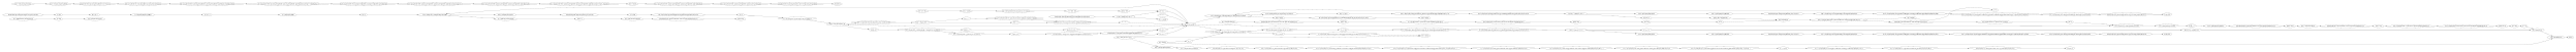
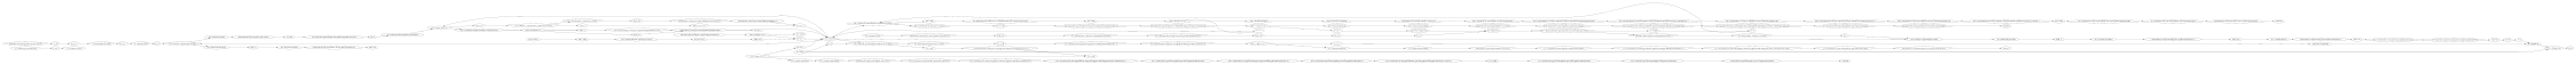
  digraph {
    fontname="Noto Sans"
    rankdir=LR
    node [fontname="Noto Sans"]
    edge [fontname="Noto Sans"]
    "r56 := @parameter0: java.lang.String[]"
    "s0 = 500"
    "$r0 = new java.util.ArrayList"
    "specialinvoke $r0.<java.util.ArrayList: void <init>(int)>($i1)"
    "r1 = $r0"
    "$i2 = s0 + 1"
    "r2 = newarray (java.util.List)[$i2]"
    "$i3 = s0 + 1"
    "r3 = newarray (int)[$i3]"
    "i23 = 0"
    "if i23 > s0 goto $r4 = newarray (java.util.List)[4]"
    "$r54 = new java.util.ArrayList"
    "$r4 = newarray (java.util.List)[4]"
    "specialinvoke $r54.<java.util.ArrayList: void <init>()>()"
    "$r4[0] = r1"
    "r57 = $r54"
    "r58 = staticinvoke <java.lang.Integer: java.lang.String toString(int,int)>(i23, 2)"
    "i24 = 0"
    "i25 = virtualinvoke r58.<java.lang.String: int length()>()"
    "if i24 >= i25 goto r2[i23] = r57"
    "$c22 = virtualinvoke r58.<java.lang.String: char charAt(int)>(i24)"
    "r2[i23] = r57"
    "if $c22 != 49 goto $r59 = \"0\""
    "if i23 != s0 goto $i21 = interfaceinvoke r1.<java.util.List: int size()>()"
    "$r59 = \"1\""
    "$r59 = \"0\""
    "goto [?= interfaceinvoke r57.<java.util.List: boolean add(java.lang.Object)>($r59)]"
    "interfaceinvoke r57.<java.util.List: boolean add(java.lang.Object)>($r59)"
    "i24 = i24 + 1"
    "goto [?= (branch)]"
    "if i27 > s0 goto $i16 = interfaceinvoke r61.<java.util.List: int size()>()"
    "if i30 > s0 goto $r9 = newarray (java.util.List)[4]"
    "if i32 > s0 goto $i6 = interfaceinvoke r63.<java.util.List: int size()>()"
    "$r42 = r2[i27]"
    "$i16 = interfaceinvoke r61.<java.util.List: int size()>()"
    "$r9 = newarray (java.util.List)[4]"
    "$r21 = r2[i32]"
    "$i6 = interfaceinvoke r63.<java.util.List: int size()>()"
    "r3[i23] = -1"
    "$i21 = interfaceinvoke r1.<java.util.List: int size()>()"
    "goto [?= i23 = i23 + 1]"
    "r3[i23] = $i21"
    "i23 = i23 + 1"
    "interfaceinvoke r1.<java.util.List: boolean addAll(java.util.Collection)>(r57)"
    "interfaceinvoke r1.<java.util.List: boolean add(java.lang.Object)>(\"*\")"
    "$r5 = new java.util.LinkedList"
    "specialinvoke $r5.<java.util.LinkedList: void <init>(java.util.Collection)>(r1)"
    "$r4[1] = $r5"
    "$r6 = new java.util.Vector"
    "specialinvoke $r6.<java.util.Vector: void <init>(java.util.Collection)>(r1)"
    "$r4[2] = $r6"
    "$r7 = interfaceinvoke r1.<java.util.List: java.lang.Object[] toArray()>()"
    "$r8 = staticinvoke <java.util.Arrays: java.util.List asList(java.lang.Object[])>($r7)"
    "$r4[3] = $r8"
    "r60 = $r4"
    "i26 = 0"
    "$i4 = lengthof r60"
    "if i26 >= $i4 goto staticinvoke <java.util.Collections: void reverse(java.util.List)>(r1)"
    "r61 = r60[i26]"
    "staticinvoke <java.util.Collections: void reverse(java.util.List)>(r1)"
    "i27 = 0"
    "i29 = interfaceinvoke r1.<java.util.List: int size()>()"
    "i28 = staticinvoke <java.util.Collections: int indexOfSubList(java.util.List,java.util.List)>(r61, $r42)"
    "$i17 = 2 * $i16"
    "$i19 = r3[i27]"
+   "if i28 == $i19 goto i27 = i27 + 1"
    "$r43 = new java.lang.Exception"
    "i27 = i27 + 1"
    "$r44 = new java.lang.StringBuilder"
    "specialinvoke $r44.<java.lang.StringBuilder: void <init>()>()"
    "$r45 = virtualinvoke r61.<java.lang.Object: java.lang.Class getClass()>()"
    "$r46 = virtualinvoke $r44.<java.lang.StringBuilder: java.lang.StringBuilder append(java.lang.Object)>($r45)"
    "$r47 = virtualinvoke $r46.<java.lang.StringBuilder: java.lang.StringBuilder append(java.lang.String)>(\" indexOfSubList: \")"
    "$r48 = virtualinvoke $r47.<java.lang.StringBuilder: java.lang.StringBuilder append(int)>(i27)"
    "$r49 = virtualinvoke $r48.<java.lang.StringBuilder: java.lang.StringBuilder append(java.lang.String)>(\"is \")"
    "$r50 = virtualinvoke $r49.<java.lang.StringBuilder: java.lang.StringBuilder append(int)>(i28)"
    "$r51 = virtualinvoke $r50.<java.lang.StringBuilder: java.lang.StringBuilder append(java.lang.String)>(\", should be \")"
    "$i20 = r3[i27]"
    "$r52 = virtualinvoke $r51.<java.lang.StringBuilder: java.lang.StringBuilder append(int)>($i20)"
    "$r53 = virtualinvoke $r52.<java.lang.StringBuilder: java.lang.String toString()>()"
    "specialinvoke $r43.<java.lang.Exception: void <init>(java.lang.String)>($r53)"
    "throw $r43"
    "$r35 = staticinvoke <java.util.Collections: java.util.List nCopies(int,java.lang.Object)>($i17, \"0\")"
    "$i18 = staticinvoke <java.util.Collections: int indexOfSubList(java.util.List,java.util.List)>(r61, $r35)"
    "if $i18 == -1 goto i26 = i26 + 1"
    "$r36 = new java.lang.Exception"
    "i26 = i26 + 1"
    "$r37 = new java.lang.StringBuilder"
    "goto [?= $i4 = lengthof r60]"
    "specialinvoke $r37.<java.lang.StringBuilder: void <init>()>()"
    "$r38 = virtualinvoke r61.<java.lang.Object: java.lang.Class getClass()>()"
    "$r39 = virtualinvoke $r37.<java.lang.StringBuilder: java.lang.StringBuilder append(java.lang.Object)>($r38)"
    "$r40 = virtualinvoke $r39.<java.lang.StringBuilder: java.lang.StringBuilder append(java.lang.String)>(\" indexOfSubList: big target\")"
    "$r41 = virtualinvoke $r40.<java.lang.StringBuilder: java.lang.String toString()>()"
    "specialinvoke $r36.<java.lang.Exception: void <init>(java.lang.String)>($r41)"
    "throw $r36"
    "i30 = 0"
    "$r9[0] = r1"
    "staticinvoke <java.util.Collections: void reverse(java.util.List)>($r33)"
    "if i30 == s0 goto i30 = i30 + 1"
    "$i12 = r3[i30]"
    "i30 = i30 + 1"
    "$i13 = i29 - $i12"
    "$r34 = r2[i30]"
    "$i14 = interfaceinvoke $r34.<java.util.List: int size()>()"
    "$i15 = $i13 - $i14"
    "r3[i30] = $i15"
    "$r10 = new java.util.LinkedList"
    "specialinvoke $r10.<java.util.LinkedList: void <init>(java.util.Collection)>(r1)"
    "$r9[1] = $r10"
    "$r11 = new java.util.Vector"
    "specialinvoke $r11.<java.util.Vector: void <init>(java.util.Collection)>(r1)"
    "$r9[2] = $r11"
    "$r12 = interfaceinvoke r1.<java.util.List: java.lang.Object[] toArray()>()"
    "$r13 = staticinvoke <java.util.Arrays: java.util.List asList(java.lang.Object[])>($r12)"
    "$r9[3] = $r13"
    "r62 = $r9"
    n118 [label="i11 = 0"]
    "$i5 = lengthof r62"
    "if i31 >= $i5 goto return"
    return
    "r63 = r62[i31]"
    "i32 = 0"
    "i9 = staticinvoke <java.util.Collections: int lastIndexOfSubList(java.util.List,java.util.List)>(r63, $r21)"
    "$i7 = 2 * $i6"
    "$i10 = r3[i32]"
    "if i9 == $i10 goto i32 = i32 + 1"
    "$r22 = new java.lang.Exception"
    n129 [label="i32 = i33 + 1"]
    "$r23 = new java.lang.StringBuilder"
    "specialinvoke $r23.<java.lang.StringBuilder: void <init>()>()"
    "$r24 = virtualinvoke r63.<java.lang.Object: java.lang.Class getClass()>()"
    "$r25 = virtualinvoke $r23.<java.lang.StringBuilder: java.lang.StringBuilder append(java.lang.Object)>($r24)"
    "$r26 = virtualinvoke $r25.<java.lang.StringBuilder: java.lang.StringBuilder append(java.lang.String)>(\" lastIdexOfSubList: \")"
    "$r27 = virtualinvoke $r26.<java.lang.StringBuilder: java.lang.StringBuilder append(int)>(i32)"
    "$r28 = virtualinvoke $r27.<java.lang.StringBuilder: java.lang.StringBuilder append(java.lang.String)>(\"is \")"
    "$r29 = virtualinvoke $r28.<java.lang.StringBuilder: java.lang.StringBuilder append(int)>(i9)"
    "$r30 = virtualinvoke $r29.<java.lang.StringBuilder: java.lang.StringBuilder append(java.lang.String)>(\", should be \")"
    "$i11 = r3[i32]"
    "$r31 = virtualinvoke $r30.<java.lang.StringBuilder: java.lang.StringBuilder append(int)>($i11)"
    "$r32 = virtualinvoke $r31.<java.lang.StringBuilder: java.lang.String toString()>()"
    "specialinvoke $r22.<java.lang.Exception: void <init>(java.lang.String)>($r32)"
    "throw $r22"
    "$r14 = staticinvoke <java.util.Collections: java.util.List nCopies(int,java.lang.Object)>($i7, \"0\")"
    "$i8 = staticinvoke <java.util.Collections: int indexOfSubList(java.util.List,java.util.List)>(r63, $r14)"
    "if $i8 == -1 goto i31 = i31 + 1"
    "$r15 = new java.lang.Exception"
    "i31 = i31 + 1"
    "$r16 = new java.lang.StringBuilder"
    "goto [?= $i5 = lengthof r62]"
    "specialinvoke $r16.<java.lang.StringBuilder: void <init>()>()"
    "$r17 = virtualinvoke r63.<java.lang.Object: java.lang.Class getClass()>()"
    "$r18 = virtualinvoke $r16.<java.lang.StringBuilder: java.lang.StringBuilder append(java.lang.Object)>($r17)"
    "$r19 = virtualinvoke $r18.<java.lang.StringBuilder: java.lang.StringBuilder append(java.lang.String)>(\" lastIndexOfSubList: big tgt\")"
    "$r20 = virtualinvoke $r19.<java.lang.StringBuilder: java.lang.String toString()>()"
    "specialinvoke $r15.<java.lang.Exception: void <init>(java.lang.String)>($r20)"
    "throw $r15"
    "r56 := @parameter0: java.lang.String[]" -> "s0 = 500"
    "s0 = 500" -> "$r0 = new java.util.ArrayList"
    "specialinvoke $r0.<java.util.ArrayList: void <init>(int)>($i1)" -> "r1 = $r0"
    "r1 = $r0" -> "$i2 = s0 + 1"
    "$i2 = s0 + 1" -> "r2 = newarray (java.util.List)[$i2]"
    "r2 = newarray (java.util.List)[$i2]" -> "$i3 = s0 + 1"
    "$i3 = s0 + 1" -> "r3 = newarray (int)[$i3]"
    "r3 = newarray (int)[$i3]" -> "i23 = 0"
    "i23 = 0" -> "if i23 > s0 goto $r4 = newarray (java.util.List)[4]"
    "if i23 > s0 goto $r4 = newarray (java.util.List)[4]" -> "$r54 = new java.util.ArrayList"
    "if i23 > s0 goto $r4 = newarray (java.util.List)[4]" -> "$r4 = newarray (java.util.List)[4]"
    "$r54 = new java.util.ArrayList" -> "specialinvoke $r54.<java.util.ArrayList: void <init>()>()"
    "$r4 = newarray (java.util.List)[4]" -> "$r4[0] = r1"
    "specialinvoke $r54.<java.util.ArrayList: void <init>()>()" -> "r57 = $r54"
    "$r4[0] = r1" -> "$r5 = new java.util.LinkedList"
    "r57 = $r54" -> "r58 = staticinvoke <java.lang.Integer: java.lang.String toString(int,int)>(i23, 2)"
    "r58 = staticinvoke <java.lang.Integer: java.lang.String toString(int,int)>(i23, 2)" -> "i24 = 0"
    "i24 = 0" -> "i25 = virtualinvoke r58.<java.lang.String: int length()>()"
    "i25 = virtualinvoke r58.<java.lang.String: int length()>()" -> "if i24 >= i25 goto r2[i23] = r57"
    "if i24 >= i25 goto r2[i23] = r57" -> "$c22 = virtualinvoke r58.<java.lang.String: char charAt(int)>(i24)"
    "if i24 >= i25 goto r2[i23] = r57" -> "r2[i23] = r57"
    "$c22 = virtualinvoke r58.<java.lang.String: char charAt(int)>(i24)" -> "if $c22 != 49 goto $r59 = \"0\""
    "r2[i23] = r57" -> "if i23 != s0 goto $i21 = interfaceinvoke r1.<java.util.List: int size()>()"
    "if $c22 != 49 goto $r59 = \"0\"" -> "$r59 = \"1\""
    "if $c22 != 49 goto $r59 = \"0\"" -> "$r59 = \"0\""
    "if i23 != s0 goto $i21 = interfaceinvoke r1.<java.util.List: int size()>()" -> "r3[i23] = -1"
    "if i23 != s0 goto $i21 = interfaceinvoke r1.<java.util.List: int size()>()" -> "$i21 = interfaceinvoke r1.<java.util.List: int size()>()"
    "$r59 = \"1\"" -> "goto [?= interfaceinvoke r57.<java.util.List: boolean add(java.lang.Object)>($r59)]"
    "$r59 = \"0\"" -> "interfaceinvoke r57.<java.util.List: boolean add(java.lang.Object)>($r59)"
    "goto [?= interfaceinvoke r57.<java.util.List: boolean add(java.lang.Object)>($r59)]" -> "interfaceinvoke r57.<java.util.List: boolean add(java.lang.Object)>($r59)"
    "interfaceinvoke r57.<java.util.List: boolean add(java.lang.Object)>($r59)" -> "i24 = i24 + 1"
    "i24 = i24 + 1" -> "goto [?= (branch)]"
    "goto [?= (branch)]" -> "if i23 > s0 goto $r4 = newarray (java.util.List)[4]"
    "goto [?= (branch)]" -> "if i24 >= i25 goto r2[i23] = r57"
    "goto [?= (branch)]" -> "if i27 > s0 goto $i16 = interfaceinvoke r61.<java.util.List: int size()>()"
    "goto [?= (branch)]" -> "if i30 > s0 goto $r9 = newarray (java.util.List)[4]"
    "goto [?= (branch)]" -> "if i32 > s0 goto $i6 = interfaceinvoke r63.<java.util.List: int size()>()"
    "if i27 > s0 goto $i16 = interfaceinvoke r61.<java.util.List: int size()>()" -> "$r42 = r2[i27]"
    "if i27 > s0 goto $i16 = interfaceinvoke r61.<java.util.List: int size()>()" -> "$i16 = interfaceinvoke r61.<java.util.List: int size()>()"
    "if i30 > s0 goto $r9 = newarray (java.util.List)[4]" -> "$r9 = newarray (java.util.List)[4]"
    "if i32 > s0 goto $i6 = interfaceinvoke r63.<java.util.List: int size()>()" -> "$r21 = r2[i32]"
    "if i32 > s0 goto $i6 = interfaceinvoke r63.<java.util.List: int size()>()" -> "$i6 = interfaceinvoke r63.<java.util.List: int size()>()"
    "$r42 = r2[i27]" -> "i28 = staticinvoke <java.util.Collections: int indexOfSubList(java.util.List,java.util.List)>(r61, $r42)"
    "$i16 = interfaceinvoke r61.<java.util.List: int size()>()" -> "$i17 = 2 * $i16"
    "$r9 = newarray (java.util.List)[4]" -> "$r9[0] = r1"
    "$r21 = r2[i32]" -> "i9 = staticinvoke <java.util.Collections: int lastIndexOfSubList(java.util.List,java.util.List)>(r63, $r21)"
    "$i6 = interfaceinvoke r63.<java.util.List: int size()>()" -> "$i7 = 2 * $i6"
    "r3[i23] = -1" -> "goto [?= i23 = i23 + 1]"
    "$i21 = interfaceinvoke r1.<java.util.List: int size()>()" -> "r3[i23] = $i21"
    "goto [?= i23 = i23 + 1]" -> "i23 = i23 + 1"
    "r3[i23] = $i21" -> "interfaceinvoke r1.<java.util.List: boolean addAll(java.util.Collection)>(r57)"
    "i23 = i23 + 1" -> "goto [?= (branch)]"
    "interfaceinvoke r1.<java.util.List: boolean addAll(java.util.Collection)>(r57)" -> "interfaceinvoke r1.<java.util.List: boolean add(java.lang.Object)>(\"*\")"
    "interfaceinvoke r1.<java.util.List: boolean add(java.lang.Object)>(\"*\")" -> "i23 = i23 + 1"
    "$r5 = new java.util.LinkedList" -> "specialinvoke $r5.<java.util.LinkedList: void <init>(java.util.Collection)>(r1)"
    "specialinvoke $r5.<java.util.LinkedList: void <init>(java.util.Collection)>(r1)" -> "$r4[1] = $r5"
    "$r6 = new java.util.Vector" -> "specialinvoke $r6.<java.util.Vector: void <init>(java.util.Collection)>(r1)"
    "specialinvoke $r6.<java.util.Vector: void <init>(java.util.Collection)>(r1)" -> "$r4[2] = $r6"
    "$r4[2] = $r6" -> "$r7 = interfaceinvoke r1.<java.util.List: java.lang.Object[] toArray()>()"
    "$r7 = interfaceinvoke r1.<java.util.List: java.lang.Object[] toArray()>()" -> "$r8 = staticinvoke <java.util.Arrays: java.util.List asList(java.lang.Object[])>($r7)"
    "$r8 = staticinvoke <java.util.Arrays: java.util.List asList(java.lang.Object[])>($r7)" -> "$r4[3] = $r8"
    "$r4[3] = $r8" -> "r60 = $r4"
    "r60 = $r4" -> "i26 = 0"
    "i26 = 0" -> "$i4 = lengthof r60"
    "$i4 = lengthof r60" -> "if i26 >= $i4 goto staticinvoke <java.util.Collections: void reverse(java.util.List)>(r1)"
    "if i26 >= $i4 goto staticinvoke <java.util.Collections: void reverse(java.util.List)>(r1)" -> "r61 = r60[i26]"
    "if i26 >= $i4 goto staticinvoke <java.util.Collections: void reverse(java.util.List)>(r1)" -> "staticinvoke <java.util.Collections: void reverse(java.util.List)>(r1)"
    "r61 = r60[i26]" -> "i27 = 0"
    "staticinvoke <java.util.Collections: void reverse(java.util.List)>(r1)" -> "i29 = interfaceinvoke r1.<java.util.List: int size()>()"
    "i27 = 0" -> "if i27 > s0 goto $i16 = interfaceinvoke r61.<java.util.List: int size()>()"
    "i29 = interfaceinvoke r1.<java.util.List: int size()>()" -> "i30 = 0"
    "i28 = staticinvoke <java.util.Collections: int indexOfSubList(java.util.List,java.util.List)>(r61, $r42)" -> "$i19 = r3[i27]"
    "$i17 = 2 * $i16" -> "$r35 = staticinvoke <java.util.Collections: java.util.List nCopies(int,java.lang.Object)>($i17, \"0\")"
+   "$i19 = r3[i27]" -> "if i28 == $i19 goto i27 = i27 + 1"
+   "if i28 == $i19 goto i27 = i27 + 1" -> "$r43 = new java.lang.Exception"
+   "if i28 == $i19 goto i27 = i27 + 1" -> "i27 = i27 + 1"
    "$r43 = new java.lang.Exception" -> "$r44 = new java.lang.StringBuilder"
    "i27 = i27 + 1" -> "goto [?= (branch)]"
    "$r44 = new java.lang.StringBuilder" -> "specialinvoke $r44.<java.lang.StringBuilder: void <init>()>()"
    "specialinvoke $r44.<java.lang.StringBuilder: void <init>()>()" -> "$r45 = virtualinvoke r61.<java.lang.Object: java.lang.Class getClass()>()"
    "$r45 = virtualinvoke r61.<java.lang.Object: java.lang.Class getClass()>()" -> "$r46 = virtualinvoke $r44.<java.lang.StringBuilder: java.lang.StringBuilder append(java.lang.Object)>($r45)"
    "$r46 = virtualinvoke $r44.<java.lang.StringBuilder: java.lang.StringBuilder append(java.lang.Object)>($r45)" -> "$r47 = virtualinvoke $r46.<java.lang.StringBuilder: java.lang.StringBuilder append(java.lang.String)>(\" indexOfSubList: \")"
    "$r47 = virtualinvoke $r46.<java.lang.StringBuilder: java.lang.StringBuilder append(java.lang.String)>(\" indexOfSubList: \")" -> "$r48 = virtualinvoke $r47.<java.lang.StringBuilder: java.lang.StringBuilder append(int)>(i27)"
    "$r48 = virtualinvoke $r47.<java.lang.StringBuilder: java.lang.StringBuilder append(int)>(i27)" -> "$r49 = virtualinvoke $r48.<java.lang.StringBuilder: java.lang.StringBuilder append(java.lang.String)>(\"is \")"
    "$r49 = virtualinvoke $r48.<java.lang.StringBuilder: java.lang.StringBuilder append(java.lang.String)>(\"is \")" -> "$r50 = virtualinvoke $r49.<java.lang.StringBuilder: java.lang.StringBuilder append(int)>(i28)"
    "$r50 = virtualinvoke $r49.<java.lang.StringBuilder: java.lang.StringBuilder append(int)>(i28)" -> "$r51 = virtualinvoke $r50.<java.lang.StringBuilder: java.lang.StringBuilder append(java.lang.String)>(\", should be \")"
    "$r51 = virtualinvoke $r50.<java.lang.StringBuilder: java.lang.StringBuilder append(java.lang.String)>(\", should be \")" -> "$i20 = r3[i27]"
    "$i20 = r3[i27]" -> "$r52 = virtualinvoke $r51.<java.lang.StringBuilder: java.lang.StringBuilder append(int)>($i20)"
    "$r52 = virtualinvoke $r51.<java.lang.StringBuilder: java.lang.StringBuilder append(int)>($i20)" -> "$r53 = virtualinvoke $r52.<java.lang.StringBuilder: java.lang.String toString()>()"
    "$r53 = virtualinvoke $r52.<java.lang.StringBuilder: java.lang.String toString()>()" -> "specialinvoke $r43.<java.lang.Exception: void <init>(java.lang.String)>($r53)"
    "specialinvoke $r43.<java.lang.Exception: void <init>(java.lang.String)>($r53)" -> "throw $r43"
    "$r35 = staticinvoke <java.util.Collections: java.util.List nCopies(int,java.lang.Object)>($i17, \"0\")" -> "$i18 = staticinvoke <java.util.Collections: int indexOfSubList(java.util.List,java.util.List)>(r61, $r35)"
    "$i18 = staticinvoke <java.util.Collections: int indexOfSubList(java.util.List,java.util.List)>(r61, $r35)" -> "if $i18 == -1 goto i26 = i26 + 1"
    "if $i18 == -1 goto i26 = i26 + 1" -> "$r36 = new java.lang.Exception"
    "if $i18 == -1 goto i26 = i26 + 1" -> "i26 = i26 + 1"
    "$r36 = new java.lang.Exception" -> "$r37 = new java.lang.StringBuilder"
    "i26 = i26 + 1" -> "goto [?= $i4 = lengthof r60]"
    "$r37 = new java.lang.StringBuilder" -> "specialinvoke $r37.<java.lang.StringBuilder: void <init>()>()"
    "goto [?= $i4 = lengthof r60]" -> "$i4 = lengthof r60"
    "specialinvoke $r37.<java.lang.StringBuilder: void <init>()>()" -> "$r38 = virtualinvoke r61.<java.lang.Object: java.lang.Class getClass()>()"
    "$r38 = virtualinvoke r61.<java.lang.Object: java.lang.Class getClass()>()" -> "$r39 = virtualinvoke $r37.<java.lang.StringBuilder: java.lang.StringBuilder append(java.lang.Object)>($r38)"
    "$r39 = virtualinvoke $r37.<java.lang.StringBuilder: java.lang.StringBuilder append(java.lang.Object)>($r38)" -> "$r40 = virtualinvoke $r39.<java.lang.StringBuilder: java.lang.StringBuilder append(java.lang.String)>(\" indexOfSubList: big target\")"
    "$r40 = virtualinvoke $r39.<java.lang.StringBuilder: java.lang.StringBuilder append(java.lang.String)>(\" indexOfSubList: big target\")" -> "$r41 = virtualinvoke $r40.<java.lang.StringBuilder: java.lang.String toString()>()"
    "$r41 = virtualinvoke $r40.<java.lang.StringBuilder: java.lang.String toString()>()" -> "specialinvoke $r36.<java.lang.Exception: void <init>(java.lang.String)>($r41)"
    "specialinvoke $r36.<java.lang.Exception: void <init>(java.lang.String)>($r41)" -> "throw $r36"
    "i30 = 0" -> "if i30 > s0 goto $r9 = newarray (java.util.List)[4]"
    "$r9[0] = r1" -> "$r10 = new java.util.LinkedList"
    "staticinvoke <java.util.Collections: void reverse(java.util.List)>($r33)" -> "if i30 == s0 goto i30 = i30 + 1"
    "if i30 == s0 goto i30 = i30 + 1" -> "$i12 = r3[i30]"
    "if i30 == s0 goto i30 = i30 + 1" -> "i30 = i30 + 1"
    "i30 = i30 + 1" -> "goto [?= (branch)]"
    "$i13 = i29 - $i12" -> "$r34 = r2[i30]"
    "$r34 = r2[i30]" -> "$i14 = interfaceinvoke $r34.<java.util.List: int size()>()"
    "$i14 = interfaceinvoke $r34.<java.util.List: int size()>()" -> "$i15 = $i13 - $i14"
    "$i15 = $i13 - $i14" -> "r3[i30] = $i15"
    "r3[i30] = $i15" -> "i30 = i30 + 1"
    "$r10 = new java.util.LinkedList" -> "specialinvoke $r10.<java.util.LinkedList: void <init>(java.util.Collection)>(r1)"
    "specialinvoke $r10.<java.util.LinkedList: void <init>(java.util.Collection)>(r1)" -> "$r9[1] = $r10"
    "$r9[1] = $r10" -> "$r11 = new java.util.Vector"
    "$r11 = new java.util.Vector" -> "specialinvoke $r11.<java.util.Vector: void <init>(java.util.Collection)>(r1)"
    "specialinvoke $r11.<java.util.Vector: void <init>(java.util.Collection)>(r1)" -> "$r9[2] = $r11"
    "$r9[2] = $r11" -> "$r12 = interfaceinvoke r1.<java.util.List: java.lang.Object[] toArray()>()"
    "$r12 = interfaceinvoke r1.<java.util.List: java.lang.Object[] toArray()>()" -> "$r13 = staticinvoke <java.util.Arrays: java.util.List asList(java.lang.Object[])>($r12)"
    "$r13 = staticinvoke <java.util.Arrays: java.util.List asList(java.lang.Object[])>($r12)" -> "$r9[3] = $r13"
    "$r9[3] = $r13" -> "r62 = $r9"
    "r62 = $r9" -> n118
    n118 -> "$i5 = lengthof r62"
    "$i5 = lengthof r62" -> "if i31 >= $i5 goto return"
    "if i31 >= $i5 goto return" -> return
    "r63 = r62[i31]" -> "if i31 >= $i5 goto return"
    "r63 = r62[i31]" -> "i32 = 0"
    "i32 = 0" -> "if i32 > s0 goto $i6 = interfaceinvoke r63.<java.util.List: int size()>()"
    "i9 = staticinvoke <java.util.Collections: int lastIndexOfSubList(java.util.List,java.util.List)>(r63, $r21)" -> "$i10 = r3[i32]"
    "$i7 = 2 * $i6" -> "$r14 = staticinvoke <java.util.Collections: java.util.List nCopies(int,java.lang.Object)>($i7, \"0\")"
    "if i9 == $i10 goto i32 = i32 + 1" -> "$i10 = r3[i32]"
    "if i9 == $i10 goto i32 = i32 + 1" -> "$r22 = new java.lang.Exception"
    "if i9 == $i10 goto i32 = i32 + 1" -> n129
    "$r22 = new java.lang.Exception" -> "$r23 = new java.lang.StringBuilder"
    n129 -> "goto [?= (branch)]"
    "$r23 = new java.lang.StringBuilder" -> "specialinvoke $r23.<java.lang.StringBuilder: void <init>()>()"
    "specialinvoke $r23.<java.lang.StringBuilder: void <init>()>()" -> "$r24 = virtualinvoke r63.<java.lang.Object: java.lang.Class getClass()>()"
    "$r24 = virtualinvoke r63.<java.lang.Object: java.lang.Class getClass()>()" -> "$r25 = virtualinvoke $r23.<java.lang.StringBuilder: java.lang.StringBuilder append(java.lang.Object)>($r24)"
    "$r25 = virtualinvoke $r23.<java.lang.StringBuilder: java.lang.StringBuilder append(java.lang.Object)>($r24)" -> "$r26 = virtualinvoke $r25.<java.lang.StringBuilder: java.lang.StringBuilder append(java.lang.String)>(\" lastIdexOfSubList: \")"
    "$r26 = virtualinvoke $r25.<java.lang.StringBuilder: java.lang.StringBuilder append(java.lang.String)>(\" lastIdexOfSubList: \")" -> "$r27 = virtualinvoke $r26.<java.lang.StringBuilder: java.lang.StringBuilder append(int)>(i32)"
    "$r27 = virtualinvoke $r26.<java.lang.StringBuilder: java.lang.StringBuilder append(int)>(i32)" -> "$r28 = virtualinvoke $r27.<java.lang.StringBuilder: java.lang.StringBuilder append(java.lang.String)>(\"is \")"
    "$r28 = virtualinvoke $r27.<java.lang.StringBuilder: java.lang.StringBuilder append(java.lang.String)>(\"is \")" -> "$r29 = virtualinvoke $r28.<java.lang.StringBuilder: java.lang.StringBuilder append(int)>(i9)"
    "$r29 = virtualinvoke $r28.<java.lang.StringBuilder: java.lang.StringBuilder append(int)>(i9)" -> "$r30 = virtualinvoke $r29.<java.lang.StringBuilder: java.lang.StringBuilder append(java.lang.String)>(\", should be \")"
    "$r30 = virtualinvoke $r29.<java.lang.StringBuilder: java.lang.StringBuilder append(java.lang.String)>(\", should be \")" -> "$i11 = r3[i32]"
    "$i11 = r3[i32]" -> "$r31 = virtualinvoke $r30.<java.lang.StringBuilder: java.lang.StringBuilder append(int)>($i11)"
    "$r31 = virtualinvoke $r30.<java.lang.StringBuilder: java.lang.StringBuilder append(int)>($i11)" -> "$r32 = virtualinvoke $r31.<java.lang.StringBuilder: java.lang.String toString()>()"
    "$r32 = virtualinvoke $r31.<java.lang.StringBuilder: java.lang.String toString()>()" -> "specialinvoke $r22.<java.lang.Exception: void <init>(java.lang.String)>($r32)"
    "specialinvoke $r22.<java.lang.Exception: void <init>(java.lang.String)>($r32)" -> "throw $r22"
    "$r14 = staticinvoke <java.util.Collections: java.util.List nCopies(int,java.lang.Object)>($i7, \"0\")" -> "$i8 = staticinvoke <java.util.Collections: int indexOfSubList(java.util.List,java.util.List)>(r63, $r14)"
    "$i8 = staticinvoke <java.util.Collections: int indexOfSubList(java.util.List,java.util.List)>(r63, $r14)" -> "if $i8 == -1 goto i31 = i31 + 1"
    "if $i8 == -1 goto i31 = i31 + 1" -> "$r15 = new java.lang.Exception"
    "if $i8 == -1 goto i31 = i31 + 1" -> "i31 = i31 + 1"
    "$r15 = new java.lang.Exception" -> "$r16 = new java.lang.StringBuilder"
    "i31 = i31 + 1" -> "goto [?= $i5 = lengthof r62]"
    "$r16 = new java.lang.StringBuilder" -> "specialinvoke $r16.<java.lang.StringBuilder: void <init>()>()"
    "goto [?= $i5 = lengthof r62]" -> "$i5 = lengthof r62"
    "specialinvoke $r16.<java.lang.StringBuilder: void <init>()>()" -> "$r17 = virtualinvoke r63.<java.lang.Object: java.lang.Class getClass()>()"
    "$r17 = virtualinvoke r63.<java.lang.Object: java.lang.Class getClass()>()" -> "$r18 = virtualinvoke $r16.<java.lang.StringBuilder: java.lang.StringBuilder append(java.lang.Object)>($r17)"
    "$r18 = virtualinvoke $r16.<java.lang.StringBuilder: java.lang.StringBuilder append(java.lang.Object)>($r17)" -> "$r19 = virtualinvoke $r18.<java.lang.StringBuilder: java.lang.StringBuilder append(java.lang.String)>(\" lastIndexOfSubList: big tgt\")"
    "$r19 = virtualinvoke $r18.<java.lang.StringBuilder: java.lang.StringBuilder append(java.lang.String)>(\" lastIndexOfSubList: big tgt\")" -> "$r20 = virtualinvoke $r19.<java.lang.StringBuilder: java.lang.String toString()>()"
    "$r20 = virtualinvoke $r19.<java.lang.StringBuilder: java.lang.String toString()>()" -> "specialinvoke $r15.<java.lang.Exception: void <init>(java.lang.String)>($r20)"
    "specialinvoke $r15.<java.lang.Exception: void <init>(java.lang.String)>($r20)" -> "throw $r15"
  }
